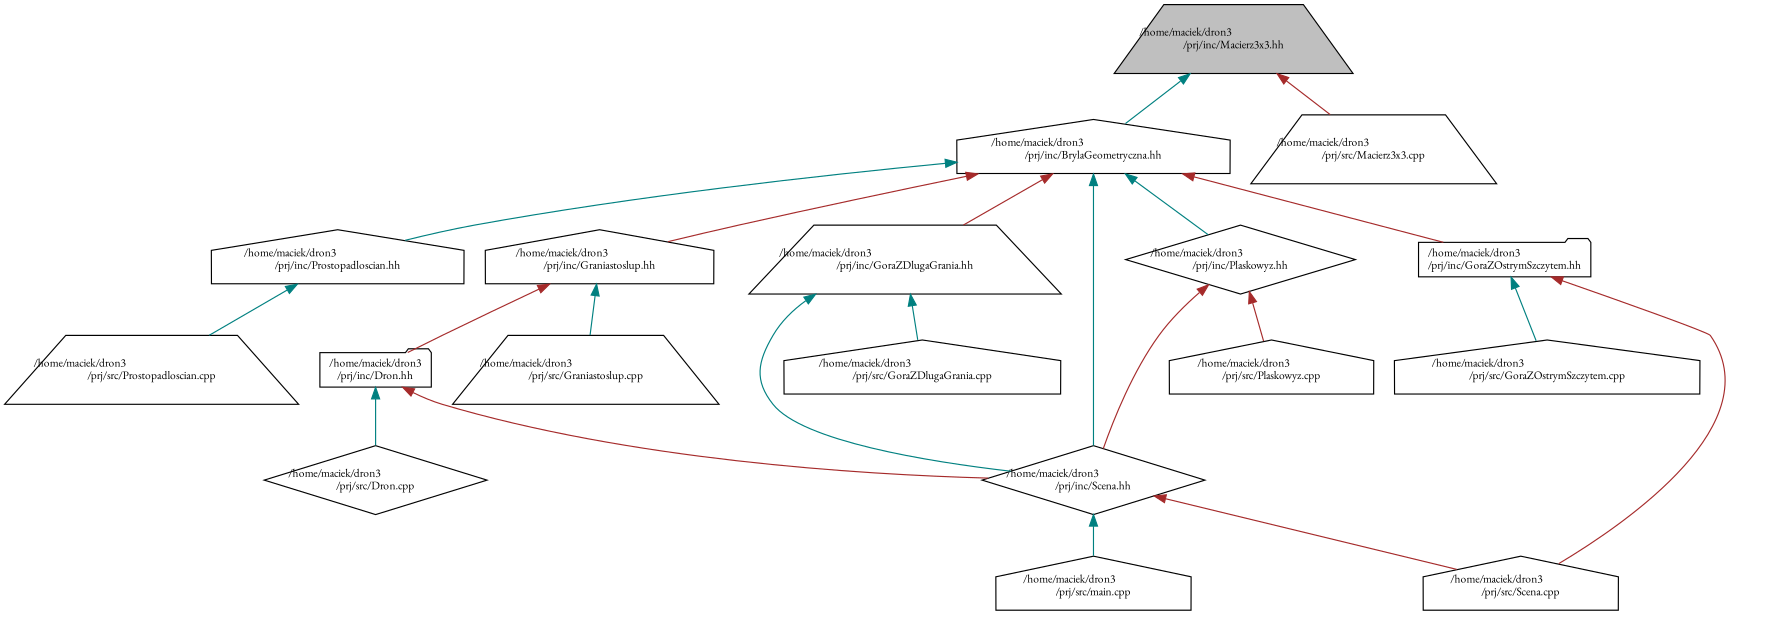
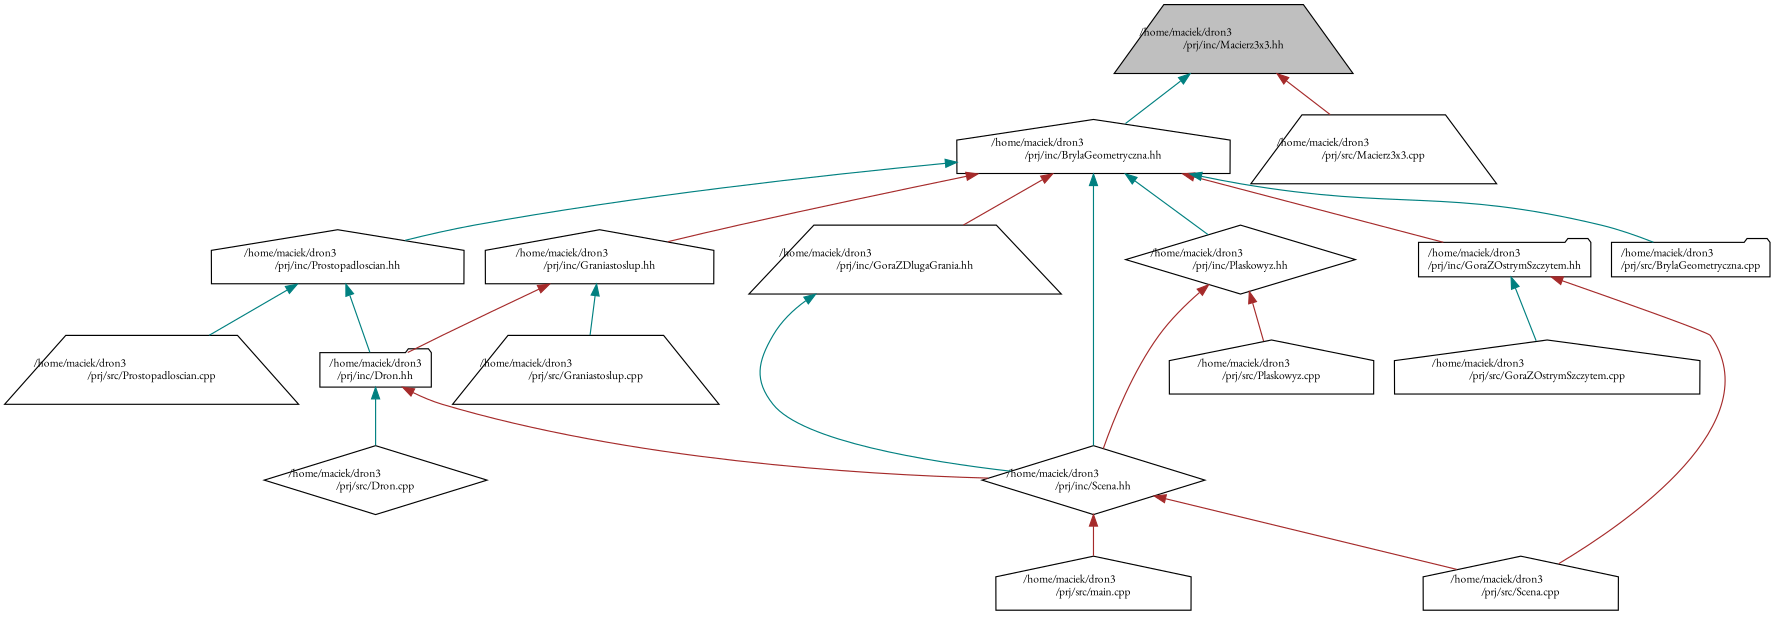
  digraph {
    fontname="EB Garamond"
    node [color=black fillcolor=white fontname="EB Garamond" fontsize=10 shape=house style=filled]
    edge [color=teal dir=back fontname="EB Garamond" fontsize=10 labelfontname=FreeSans labelfontsize=10 style=solid]
    n1 [fillcolor=grey75 fontcolor=black height=0.2 label="/home/maciek/dron3\l/prj/inc/Macierz3x3.hh" shape=trapezium width=0.4]
    n2 [height=0.2 label="/home/maciek/dron3\l/prj/inc/BrylaGeometryczna.hh" width=0.4]
    n3 [height=0.2 label="/home/maciek/dron3\l/prj/src/Macierz3x3.cpp" shape=trapezium width=0.4]
    n4 [height=0.2 label="/home/maciek/dron3\l/prj/inc/Prostopadloscian.hh" width=0.4]
    n5 [height=0.2 label="/home/maciek/dron3\l/prj/inc/Scena.hh" shape=diamond width=0.4]
    n6 [height=0.2 label="/home/maciek/dron3\l/prj/inc/Graniastoslup.hh" width=0.4]
    n7 [height=0.2 label="/home/maciek/dron3\l/prj/inc/GoraZDlugaGrania.hh" shape=trapezium width=0.4]
    n8 [height=0.2 label="/home/maciek/dron3\l/prj/inc/GoraZOstrymSzczytem.hh" shape=folder width=0.4]
    n9 [height=0.2 label="/home/maciek/dron3\l/prj/inc/Plaskowyz.hh" shape=diamond width=0.4]
+   n10 [height=0.2 label="/home/maciek/dron3\l/prj/src/BrylaGeometryczna.cpp" shape=folder width=0.4]
    n11 [height=0.2 label="/home/maciek/dron3\l/prj/inc/Dron.hh" shape=folder width=0.4]
    n12 [height=0.2 label="/home/maciek/dron3\l/prj/src/Prostopadloscian.cpp" shape=trapezium width=0.4]
    n13 [height=0.2 label="/home/maciek/dron3\l/prj/src/main.cpp" width=0.4]
    n14 [height=0.2 label="/home/maciek/dron3\l/prj/src/Scena.cpp" width=0.4]
    n15 [height=0.2 label="/home/maciek/dron3\l/prj/src/Graniastoslup.cpp" shape=trapezium width=0.4]
-   n16 [height=0.2 label="/home/maciek/dron3\l/prj/src/GoraZDlugaGrania.cpp" width=0.4]
    n17 [height=0.2 label="/home/maciek/dron3\l/prj/src/GoraZOstrymSzczytem.cpp" width=0.4]
    n18 [height=0.2 label="/home/maciek/dron3\l/prj/src/Plaskowyz.cpp" width=0.4]
    n19 [height=0.2 label="/home/maciek/dron3\l/prj/src/Dron.cpp" shape=diamond width=0.4]
    n1 -> n2
    n1 -> n3 [color=brown]
    n2 -> n4
    n2 -> n5
    n2 -> n6 [color=brown]
    n2 -> n7 [color=brown]
    n2 -> n8 [color=brown]
    n2 -> n9
+   n2 -> n10
+   n4 -> n11
    n4 -> n12
-   n5 -> n13
+   n5 -> n13 [color=brown]
    n5 -> n14 [color=brown]
    n6 -> n11 [color=brown]
    n6 -> n15
    n7 -> n5
-   n7 -> n16
    n8 -> n14 [color=brown]
    n8 -> n17
    n9 -> n5 [color=brown]
    n9 -> n18 [color=brown]
    n11 -> n5 [color=brown]
    n11 -> n19
  }
